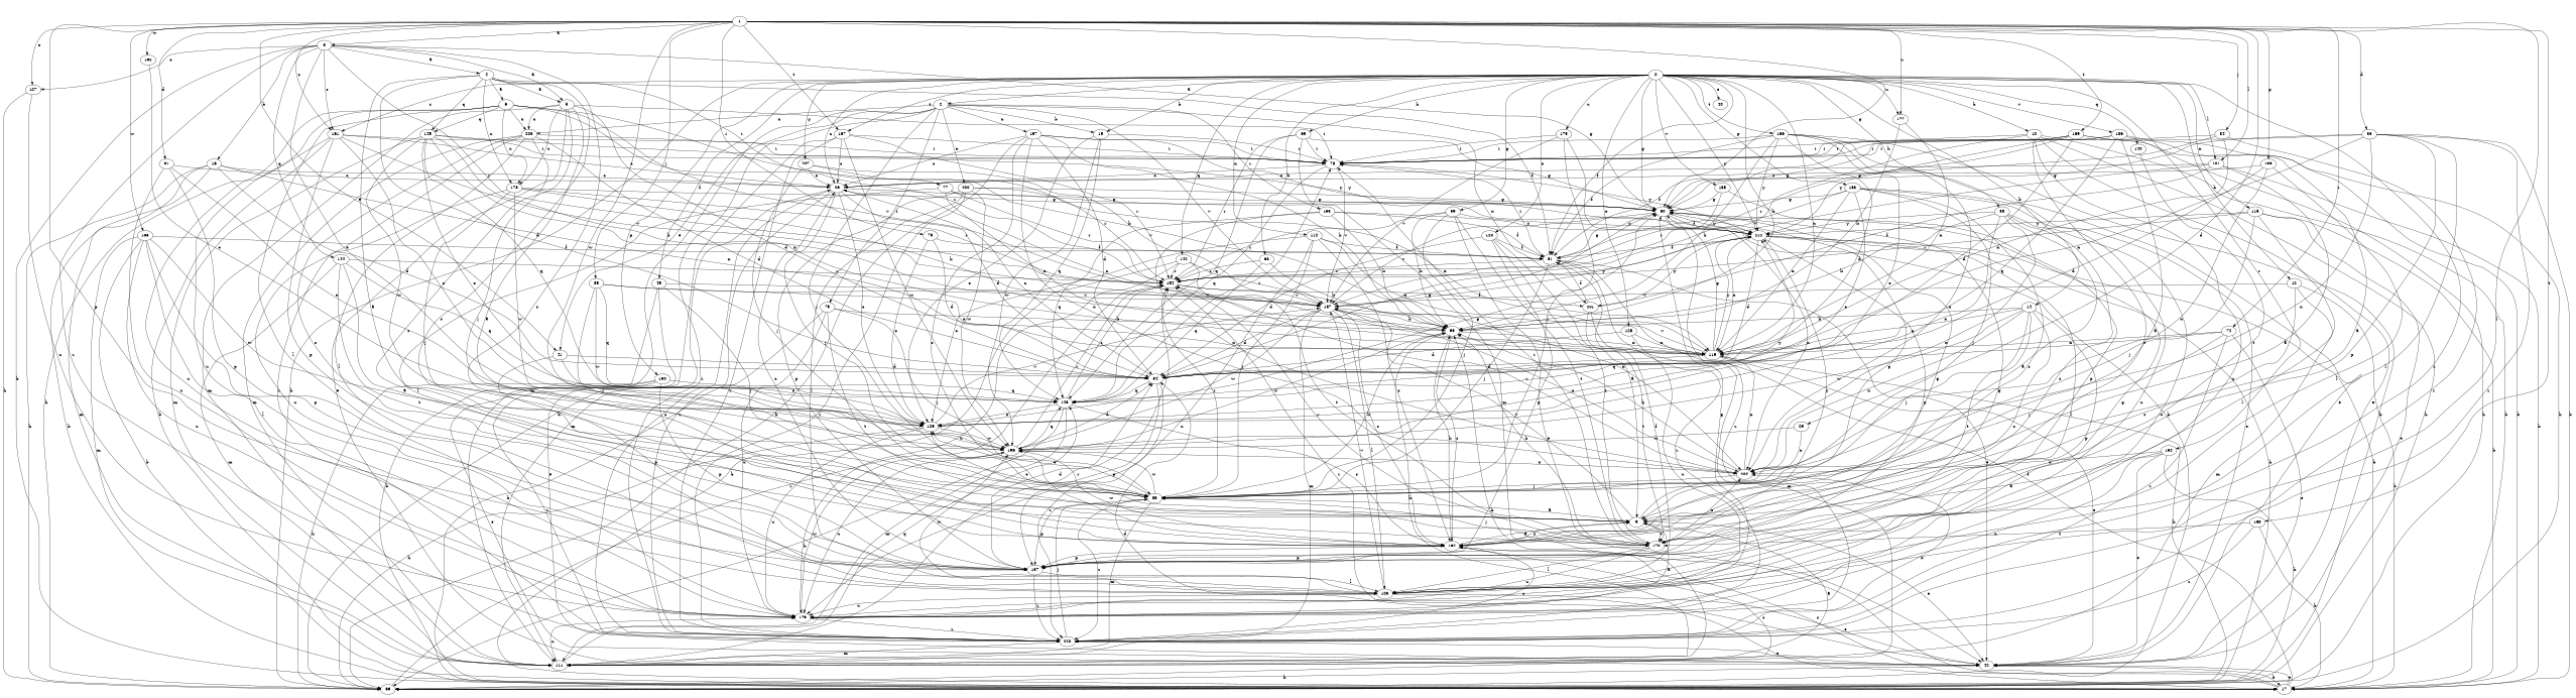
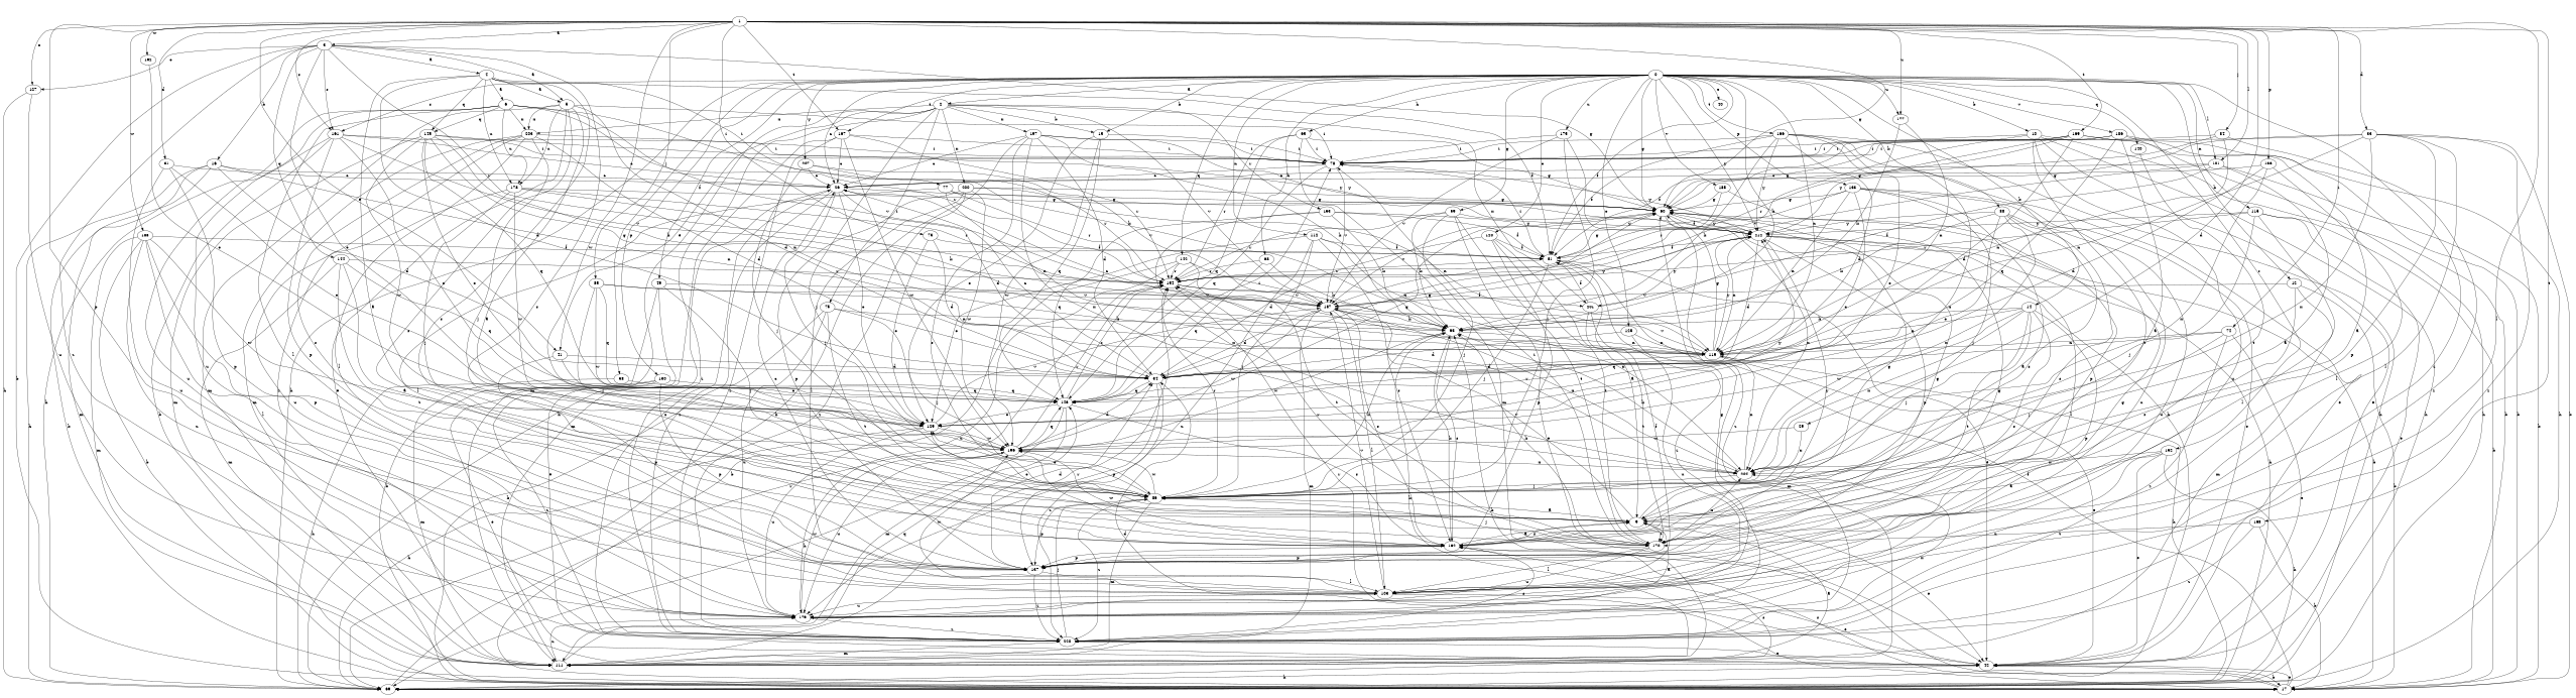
  strict digraph {
    0
    2
    10
    12
    14
    15
    26
    40
    49
    51
    n11 [label=59]
+   58
    60
    65
    68
    69
    88
    95
    101
    112
    115
    119
    120
    125
    130
    133
    140
    142
    152
    161
    166
    167
    175
    177
    185
    186
    207
    212
    220
    41
    75
    86
    111
    153
    187
    197
    200
    201
    203
    17
    42
    78
    179
    170
    162
    137
    196
    204
    129
    146
    34
    154
    9
    103
    1
    3
    29
    31
    33
    73
    74
    84
    85
    127
    136
    168
    169
    188
    192
    4
    5
    16
    144
    6
    77
    145
    178
    0 -> 2 [label=a]
    0 -> 10 [label=b]
    0 -> 12 [label=b]
    0 -> 14 [label=b]
    0 -> 15 [label=b]
    0 -> 26 [label=c]
    0 -> 40 [label=e]
    0 -> 49 [label=f]
    0 -> 51 [label=f]
    0 -> n11 [label=g]
+   0 -> 58 [label=g]
    0 -> 60 [label=g]
    0 -> 65 [label=h]
    0 -> 68 [label=h]
    0 -> 69 [label=h]
    0 -> 88 [label=k]
    0 -> 95 [label=k]
    0 -> 101 [label=l]
    0 -> 112 [label=n]
    0 -> 115 [label=n]
    0 -> 119 [label=n]
    0 -> 120 [label=o]
    0 -> 125 [label=o]
    0 -> 130 [label=p]
    0 -> 133 [label=p]
    0 -> 140 [label=q]
    0 -> 142 [label=q]
    0 -> 152 [label=r]
    0 -> 161 [label=s]
    0 -> 166 [label=t]
    0 -> 167 [label=t]
    0 -> 175 [label=u]
    0 -> 177 [label=u]
    0 -> 185 [label=v]
    0 -> 186 [label=v]
    0 -> 207 [label=y]
    0 -> 212 [label=y]
    0 -> 220 [label=z]
    2 -> 15 [label=b]
    2 -> 220 [label=z]
    2 -> 41 [label=e]
    2 -> 75 [label=i]
    2 -> 86 [label=j]
    2 -> 111 [label=m]
    2 -> 153 [label=r]
    2 -> 187 [label=v]
    2 -> 197 [label=x]
    2 -> 200 [label=x]
    2 -> 201 [label=x]
    2 -> 203 [label=x]
    10 -> 69 [label=h]
    10 -> 187 [label=v]
    10 -> 17 [label=b]
    10 -> 42 [label=e]
    10 -> 78 [label=i]
    10 -> 179 [label=u]
    10 -> 170 [label=t]
    12 -> 111 [label=m]
    12 -> 187 [label=v]
    12 -> 17 [label=b]
    12 -> 162 [label=s]
    14 -> 95 [label=k]
    14 -> 119 [label=n]
    14 -> 86 [label=j]
    14 -> 170 [label=t]
    14 -> 162 [label=s]
    14 -> 137 [label=p]
    14 -> 196 [label=w]
    14 -> 204 [label=x]
    15 -> 78 [label=i]
    15 -> 196 [label=w]
    15 -> 129 [label=o]
    15 -> 146 [label=q]
    26 -> 60 [label=g]
    26 -> 220 [label=z]
    26 -> 86 [label=j]
    26 -> 111 [label=m]
    26 -> 129 [label=o]
    26 -> 34 [label=d]
    49 -> 86 [label=j]
    49 -> 187 [label=v]
    49 -> 17 [label=b]
    49 -> 42 [label=e]
    51 -> 60 [label=g]
    51 -> 220 [label=z]
    51 -> 86 [label=j]
    51 -> 42 [label=e]
    51 -> 78 [label=i]
    51 -> 154 [label=r]
    n11 -> 95 [label=k]
    n11 -> 212 [label=y]
    n11 -> 86 [label=j]
    n11 -> 42 [label=e]
    n11 -> 170 [label=t]
    n11 -> 154 [label=r]
+   58 -> 111 [label=m]
+   58 -> 146 [label=q]
    60 -> 212 [label=y]
    60 -> 220 [label=z]
    60 -> 187 [label=v]
    60 -> 204 [label=x]
    65 -> 60 [label=g]
    65 -> 111 [label=m]
    65 -> 78 [label=i]
    65 -> 146 [label=q]
    65 -> 154 [label=r]
    68 -> 95 [label=k]
    68 -> 146 [label=q]
    68 -> 154 [label=r]
    69 -> 162 [label=s]
    69 -> 154 [label=r]
    88 -> 95 [label=k]
    88 -> 212 [label=y]
    88 -> 179 [label=u]
    88 -> 162 [label=s]
    88 -> 204 [label=x]
    88 -> 129 [label=o]
    88 -> 9 [label=a]
    95 -> 119 [label=n]
    95 -> 162 [label=s]
    95 -> 196 [label=w]
    101 -> 26 [label=c]
    101 -> 187 [label=v]
    101 -> 201 [label=f]
    101 -> 17 [label=b]
    101 -> 9 [label=a]
    112 -> 51 [label=f]
    112 -> 119 [label=n]
    112 -> 86 [label=j]
    112 -> 179 [label=u]
    112 -> 162 [label=s]
    112 -> 129 [label=o]
    115 -> 212 [label=y]
    115 -> 86 [label=j]
    115 -> 17 [label=b]
    115 -> 42 [label=e]
    115 -> 154 [label=r]
    115 -> 103 [label=l]
    119 -> 26 [label=c]
    119 -> 60 [label=g]
    119 -> 69 [label=h]
    119 -> 212 [label=y]
    119 -> 187 [label=v]
    119 -> 42 [label=e]
    119 -> 34 [label=d]
    120 -> 51 [label=f]
    120 -> 170 [label=t]
    120 -> 137 [label=p]
    120 -> 34 [label=d]
    120 -> 9 [label=a]
    125 -> 119 [label=n]
    125 -> 179 [label=u]
    125 -> 34 [label=d]
    130 -> 69 [label=h]
    130 -> 220 [label=z]
    130 -> 42 [label=e]
    130 -> 137 [label=p]
    130 -> 146 [label=q]
    133 -> 51 [label=f]
    133 -> 60 [label=g]
    133 -> 119 [label=n]
    133 -> 86 [label=j]
    133 -> 42 [label=e]
    133 -> 179 [label=u]
    133 -> 162 [label=s]
    133 -> 129 [label=o]
    140 -> 170 [label=t]
    142 -> 17 [label=b]
    142 -> 179 [label=u]
    142 -> 170 [label=t]
    142 -> 204 [label=x]
    142 -> 154 [label=r]
    152 -> 69 [label=h]
    152 -> 42 [label=e]
    152 -> 179 [label=u]
    152 -> 204 [label=x]
    152 -> 9 [label=a]
    161 -> 26 [label=c]
    161 -> 187 [label=v]
    161 -> 17 [label=b]
    161 -> 78 [label=i]
    161 -> 179 [label=u]
    161 -> 137 [label=p]
    161 -> 129 [label=o]
    166 -> 51 [label=f]
    166 -> 69 [label=h]
    166 -> 95 [label=k]
    166 -> 212 [label=y]
    166 -> 42 [label=e]
    166 -> 78 [label=i]
    166 -> 204 [label=x]
    166 -> 129 [label=o]
    166 -> 34 [label=d]
    167 -> 26 [label=c]
    167 -> 69 [label=h]
    167 -> 220 [label=z]
    167 -> 78 [label=i]
    167 -> 196 [label=w]
    167 -> 154 [label=r]
    175 -> 69 [label=h]
    175 -> 86 [label=j]
    175 -> 187 [label=v]
    175 -> 78 [label=i]
    177 -> 95 [label=k]
    177 -> 119 [label=n]
    185 -> 60 [label=g]
    185 -> 137 [label=p]
    185 -> 154 [label=r]
    186 -> 51 [label=f]
    186 -> 69 [label=h]
    186 -> 17 [label=b]
    186 -> 78 [label=i]
    186 -> 146 [label=q]
    186 -> 9 [label=a]
    207 -> 26 [label=c]
    207 -> 86 [label=j]
    207 -> 187 [label=v]
    207 -> 154 [label=r]
    212 -> 51 [label=f]
    212 -> 69 [label=h]
    212 -> 119 [label=n]
    212 -> 17 [label=b]
    212 -> 137 [label=p]
    212 -> 34 [label=d]
    212 -> 103 [label=l]
    220 -> 26 [label=c]
    220 -> 86 [label=j]
    220 -> 111 [label=m]
    220 -> 42 [label=e]
    220 -> 162 [label=s]
    220 -> 204 [label=x]
    41 -> 137 [label=p]
    41 -> 129 [label=o]
    41 -> 34 [label=d]
    75 -> 95 [label=k]
    75 -> 86 [label=j]
    75 -> 17 [label=b]
    75 -> 179 [label=u]
    75 -> 170 [label=t]
    86 -> 95 [label=k]
    86 -> 220 [label=z]
    86 -> 111 [label=m]
    86 -> 137 [label=p]
    86 -> 196 [label=w]
    86 -> 129 [label=o]
    86 -> 154 [label=r]
    86 -> 9 [label=a]
    111 -> 95 [label=k]
    111 -> 179 [label=u]
    111 -> 146 [label=q]
    111 -> 154 [label=r]
    111 -> 9 [label=a]
    153 -> 51 [label=f]
    153 -> 95 [label=k]
    153 -> 212 [label=y]
    153 -> 204 [label=x]
    153 -> 146 [label=q]
    187 -> 95 [label=k]
    187 -> 212 [label=y]
    187 -> 111 [label=m]
    187 -> 162 [label=s]
    187 -> 196 [label=w]
    187 -> 204 [label=x]
    187 -> 34 [label=d]
    187 -> 103 [label=l]
    197 -> 26 [label=c]
    197 -> 69 [label=h]
    197 -> 95 [label=k]
    197 -> 212 [label=y]
    197 -> 78 [label=i]
    197 -> 162 [label=s]
    197 -> 204 [label=x]
    197 -> 34 [label=d]
    200 -> 60 [label=g]
    200 -> 119 [label=n]
    200 -> 220 [label=z]
    200 -> 137 [label=p]
    200 -> 196 [label=w]
    200 -> 103 [label=l]
    201 -> 51 [label=f]
    201 -> 212 [label=y]
    201 -> 111 [label=m]
    201 -> 170 [label=t]
    203 -> 220 [label=z]
    203 -> 86 [label=j]
    203 -> 111 [label=m]
    203 -> 78 [label=i]
    203 -> 162 [label=s]
    203 -> 34 [label=d]
    203 -> 103 [label=l]
    17 -> 51 [label=f]
    17 -> 95 [label=k]
    17 -> 42 [label=e]
    17 -> 162 [label=s]
    17 -> 34 [label=d]
    42 -> 69 [label=h]
    42 -> 17 [label=b]
    42 -> 154 [label=r]
    78 -> 26 [label=c]
    78 -> 212 [label=y]
    78 -> 187 [label=v]
    78 -> 146 [label=q]
    179 -> 60 [label=g]
    179 -> 220 [label=z]
    179 -> 196 [label=w]
    179 -> 9 [label=a]
    170 -> 95 [label=k]
    170 -> 212 [label=y]
    170 -> 86 [label=j]
    170 -> 78 [label=i]
    170 -> 179 [label=u]
    170 -> 137 [label=p]
    170 -> 204 [label=x]
    170 -> 154 [label=r]
    170 -> 103 [label=l]
    162 -> 60 [label=g]
    162 -> 95 [label=k]
    162 -> 137 [label=p]
    162 -> 196 [label=w]
    162 -> 9 [label=a]
    137 -> 26 [label=c]
    137 -> 60 [label=g]
    137 -> 220 [label=z]
    137 -> 34 [label=d]
    137 -> 103 [label=l]
    196 -> 212 [label=y]
    196 -> 179 [label=u]
    196 -> 204 [label=x]
    196 -> 146 [label=q]
    196 -> 34 [label=d]
    196 -> 154 [label=r]
    204 -> 95 [label=k]
    204 -> 119 [label=n]
    204 -> 86 [label=j]
    204 -> 154 [label=r]
-   129 -> 60 [label=g]
+   146 -> 60 [label=g]
    129 -> 69 [label=h]
    129 -> 187 [label=v]
    129 -> 179 [label=u]
    129 -> 196 [label=w]
    146 -> 69 [label=h]
    146 -> 111 [label=m]
    146 -> 78 [label=i]
    146 -> 162 [label=s]
    146 -> 129 [label=o]
    146 -> 154 [label=r]
    34 -> 26 [label=c]
    34 -> 60 [label=g]
    34 -> 220 [label=z]
    34 -> 137 [label=p]
    34 -> 146 [label=q]
    154 -> 187 [label=v]
    154 -> 201 [label=f]
    9 -> 60 [label=g]
    9 -> 187 [label=v]
    9 -> 42 [label=e]
    9 -> 170 [label=t]
    9 -> 162 [label=s]
    9 -> 129 [label=o]
    103 -> 51 [label=f]
    103 -> 60 [label=g]
    103 -> 187 [label=v]
    103 -> 42 [label=e]
    103 -> 179 [label=u]
    103 -> 196 [label=w]
    1 -> 60 [label=g]
    1 -> 101 [label=l]
    1 -> 161 [label=s]
    1 -> 167 [label=t]
    1 -> 177 [label=u]
    1 -> 41 [label=e]
    1 -> 137 [label=p]
    1 -> 196 [label=w]
    1 -> 103 [label=l]
    1 -> 3 [label=a]
    1 -> 29 [label=d]
    1 -> 31 [label=d]
    1 -> 33 [label=d]
    1 -> 73 [label=i]
    1 -> 74 [label=i]
    1 -> 84 [label=j]
    1 -> 85 [label=j]
    1 -> 127 [label=o]
    1 -> 136 [label=p]
    1 -> 168 [label=t]
    1 -> 169 [label=t]
    1 -> 188 [label=w]
    1 -> 192 [label=w]
    3 -> 60 [label=g]
    3 -> 161 [label=s]
    3 -> 220 [label=z]
    3 -> 17 [label=b]
    3 -> 162 [label=s]
    3 -> 129 [label=o]
    3 -> 154 [label=r]
    3 -> 127 [label=o]
    3 -> 4 [label=a]
    3 -> 5 [label=a]
    3 -> 16 [label=b]
    3 -> 144 [label=q]
    29 -> 196 [label=w]
    29 -> 204 [label=x]
    31 -> 26 [label=c]
    31 -> 179 [label=u]
    31 -> 137 [label=p]
    31 -> 129 [label=o]
    33 -> 60 [label=g]
    33 -> 119 [label=n]
    33 -> 220 [label=z]
    33 -> 17 [label=b]
    33 -> 78 [label=i]
    33 -> 137 [label=p]
    33 -> 204 [label=x]
    33 -> 103 [label=l]
    73 -> 51 [label=f]
    73 -> 129 [label=o]
    73 -> 34 [label=d]
    74 -> 119 [label=n]
    74 -> 220 [label=z]
    74 -> 86 [label=j]
    74 -> 42 [label=e]
    74 -> 146 [label=q]
    84 -> 60 [label=g]
    84 -> 119 [label=n]
    84 -> 220 [label=z]
    84 -> 78 [label=i]
    85 -> 119 [label=n]
    85 -> 86 [label=j]
    85 -> 187 [label=v]
    85 -> 196 [label=w]
    85 -> 146 [label=q]
    127 -> 69 [label=h]
    127 -> 179 [label=u]
    136 -> 26 [label=c]
    136 -> 204 [label=x]
    136 -> 34 [label=d]
    136 -> 103 [label=l]
    168 -> 220 [label=z]
    168 -> 17 [label=b]
    168 -> 170 [label=t]
    169 -> 60 [label=g]
    169 -> 69 [label=h]
    169 -> 212 [label=y]
    169 -> 78 [label=i]
    169 -> 34 [label=d]
    169 -> 154 [label=r]
    169 -> 9 [label=a]
    188 -> 51 [label=f]
    188 -> 111 [label=m]
    188 -> 17 [label=b]
    188 -> 179 [label=u]
    188 -> 137 [label=p]
    188 -> 196 [label=w]
    188 -> 103 [label=l]
    192 -> 129 [label=o]
    4 -> 51 [label=f]
    4 -> 162 [label=s]
    4 -> 34 [label=d]
    4 -> 9 [label=a]
    4 -> 5 [label=a]
    4 -> 6 [label=a]
    4 -> 77 [label=i]
    4 -> 145 [label=q]
    4 -> 178 [label=u]
    5 -> 111 [label=m]
    5 -> 203 [label=x]
    5 -> 42 [label=e]
    5 -> 78 [label=i]
    5 -> 162 [label=s]
    5 -> 34 [label=d]
    5 -> 9 [label=a]
    5 -> 178 [label=u]
    16 -> 26 [label=c]
    16 -> 69 [label=h]
    16 -> 119 [label=n]
    16 -> 111 [label=m]
    16 -> 17 [label=b]
    16 -> 34 [label=d]
    144 -> 111 [label=m]
    144 -> 170 [label=t]
    144 -> 146 [label=q]
    144 -> 154 [label=r]
    144 -> 9 [label=a]
    6 -> 69 [label=h]
    6 -> 95 [label=k]
    6 -> 187 [label=v]
    6 -> 203 [label=x]
    6 -> 179 [label=u]
    6 -> 154 [label=r]
    6 -> 103 [label=l]
    6 -> 145 [label=q]
    6 -> 178 [label=u]
    77 -> 60 [label=g]
    77 -> 119 [label=n]
    77 -> 154 [label=r]
    77 -> 103 [label=l]
    145 -> 95 [label=k]
    145 -> 119 [label=n]
    145 -> 212 [label=y]
    145 -> 111 [label=m]
    145 -> 78 [label=i]
    145 -> 196 [label=w]
    145 -> 129 [label=o]
    145 -> 146 [label=q]
    178 -> 60 [label=g]
    178 -> 95 [label=k]
    178 -> 86 [label=j]
    178 -> 179 [label=u]
    178 -> 196 [label=w]
    178 -> 154 [label=r]
  }
